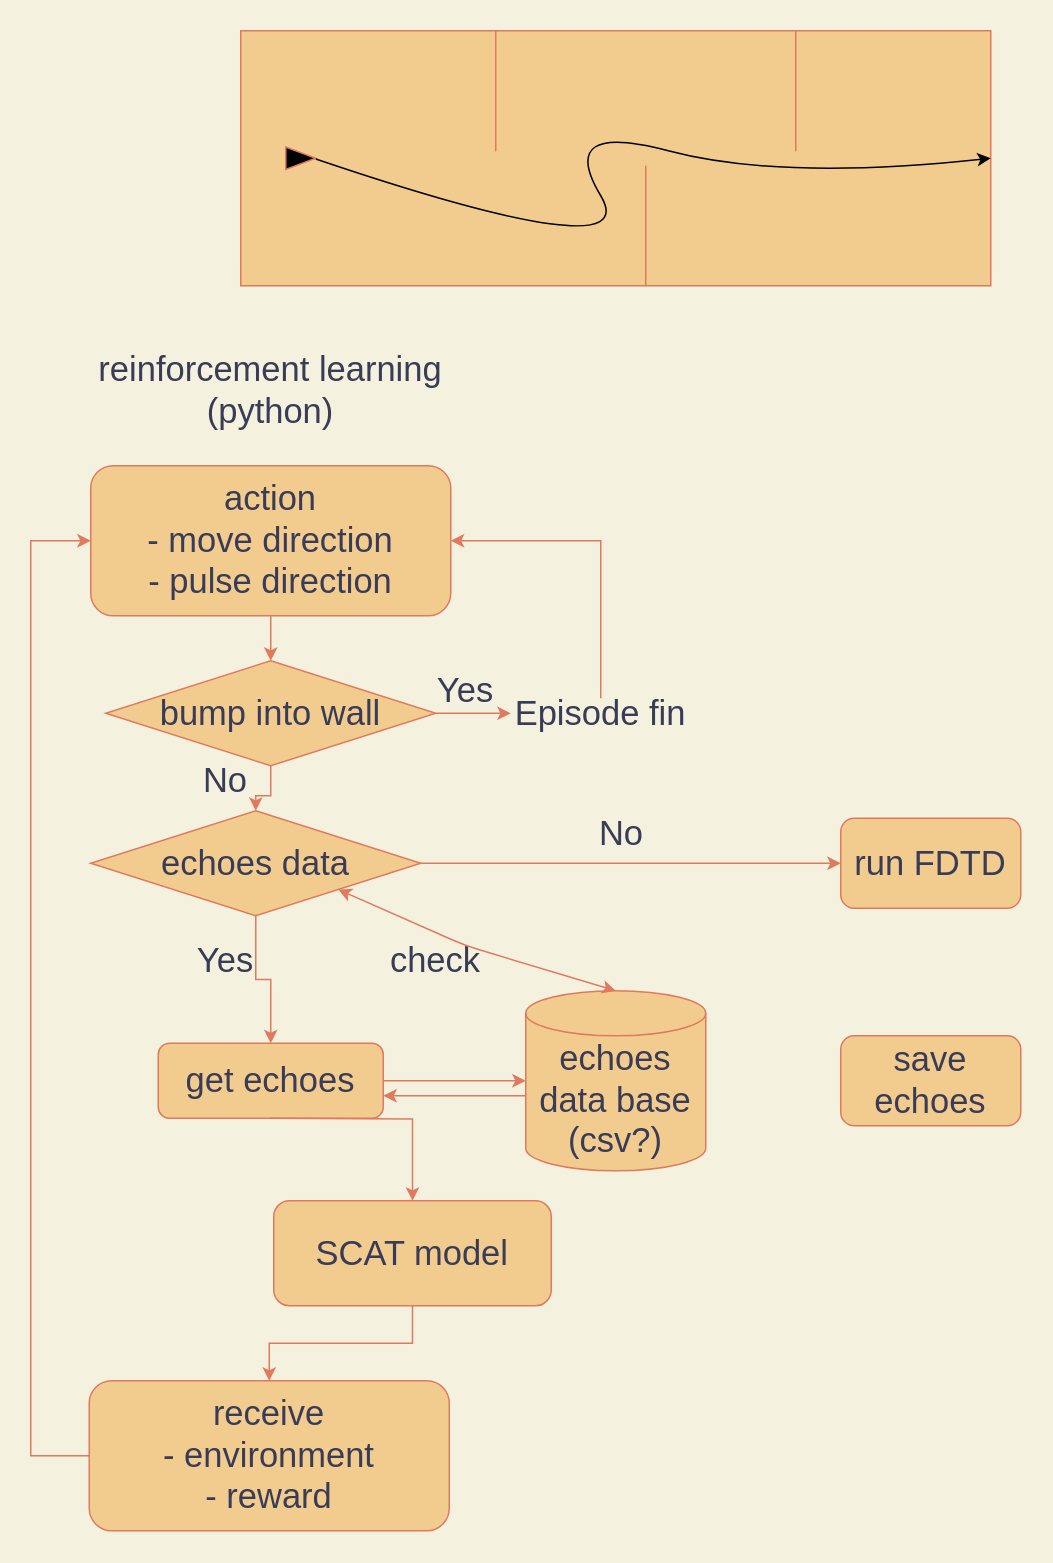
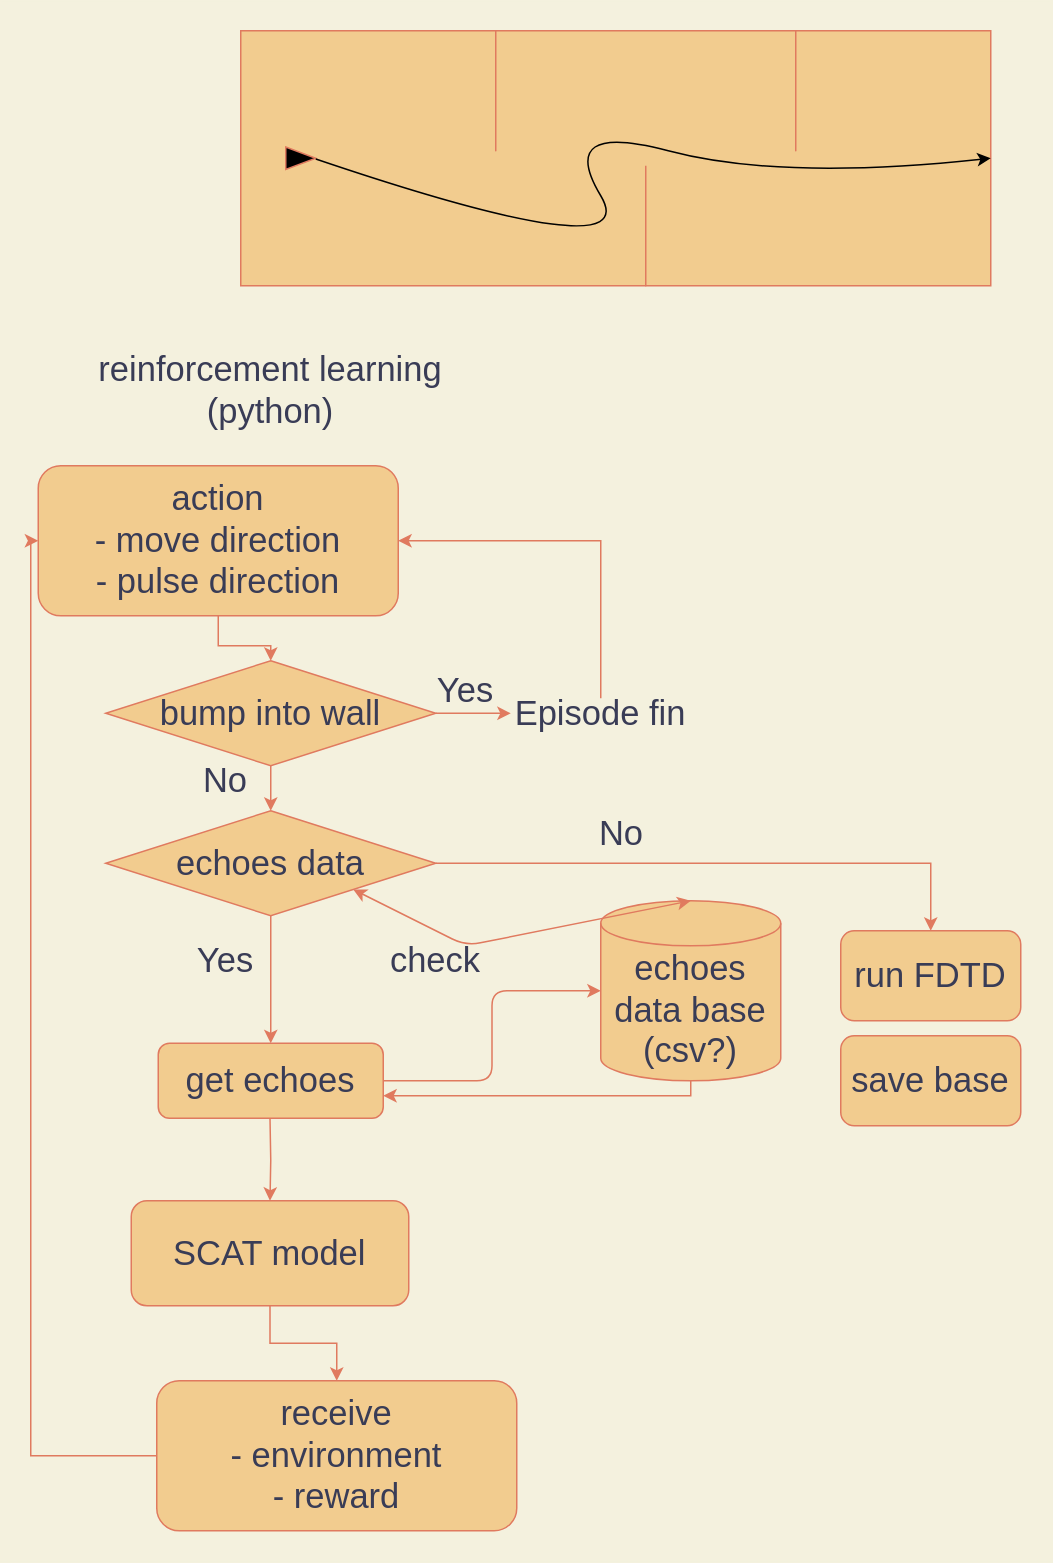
  <mxCell id="0" />
  <mxCell id="1" parent="0" />
  <mxCell id="2" value="" style="rounded=0;whiteSpace=wrap;html=1;fillColor=#F2CC8F;strokeColor=#E07A5F;fontColor=#393C56;" parent="1" vertex="1"><mxGeometry x="160" y="20" width="500" height="170" as="geometry" /></mxCell>
  <mxCell id="3" value="" style="endArrow=none;html=1;labelBackgroundColor=#F4F1DE;strokeColor=#E07A5F;fontColor=#393C56;" parent="1" edge="1"><mxGeometry width="50" height="50" relative="1" as="geometry"><mxPoint x="330" y="70" as="sourcePoint" /><mxPoint x="330" y="20" as="targetPoint" /><Array as="points"><mxPoint x="330" y="105" /></Array></mxGeometry></mxCell>
  <mxCell id="4" value="" style="endArrow=none;html=1;labelBackgroundColor=#F4F1DE;strokeColor=#E07A5F;fontColor=#393C56;" parent="1" edge="1"><mxGeometry width="50" height="50" relative="1" as="geometry"><mxPoint x="430" y="160" as="sourcePoint" /><mxPoint x="430" y="110" as="targetPoint" /><Array as="points"><mxPoint x="430" y="195" /></Array></mxGeometry></mxCell>
  <mxCell id="5" value="" style="endArrow=none;html=1;labelBackgroundColor=#F4F1DE;strokeColor=#E07A5F;fontColor=#393C56;" parent="1" edge="1"><mxGeometry width="50" height="50" relative="1" as="geometry"><mxPoint x="530" y="70" as="sourcePoint" /><mxPoint x="530" y="20" as="targetPoint" /><Array as="points"><mxPoint x="530" y="105" /></Array></mxGeometry></mxCell>
  <mxCell id="6" value="" style="triangle;whiteSpace=wrap;html=1;fillColor=#000000;strokeColor=#E07A5F;fontColor=#393C56;" parent="1" vertex="1"><mxGeometry x="190" y="97.5" width="20" height="15" as="geometry" /></mxCell>
  <mxCell id="7" value="" style="curved=1;endArrow=classic;html=1;entryX=1;entryY=0.5;entryDx=0;entryDy=0;labelBackgroundColor=#F4F1DE;strokeColor=#000000;fontColor=#393C56;fillColor=#000000;" parent="1" target="2" edge="1"><mxGeometry width="50" height="50" relative="1" as="geometry"><mxPoint x="210" y="105.5" as="sourcePoint" /><mxPoint x="430" y="130" as="targetPoint" /><Array as="points"><mxPoint x="430" y="180" /><mxPoint x="370" y="80" /><mxPoint x="520" y="120" /></Array></mxGeometry></mxCell>
  <mxCell id="8" value="reinforcement learning&lt;br&gt;(python)" style="text;html=1;strokeColor=none;fillColor=none;align=center;verticalAlign=middle;whiteSpace=wrap;rounded=0;fontSize=23;fontColor=#393C56;" parent="1" vertex="1"><mxGeometry x="50" y="250" width="260" height="20" as="geometry" /></mxCell>
  <mxCell id="9" value="" style="edgeStyle=orthogonalEdgeStyle;rounded=0;orthogonalLoop=1;jettySize=auto;html=1;fontSize=23;labelBackgroundColor=#F4F1DE;strokeColor=#E07A5F;fontColor=#393C56;" parent="1" source="10" target="12" edge="1"><mxGeometry relative="1" as="geometry" /></mxCell>
- <mxCell id="10" value="action&lt;br&gt;- move direction&lt;br&gt;- pulse direction" style="rounded=1;whiteSpace=wrap;html=1;fontSize=23;fillColor=#F2CC8F;strokeColor=#E07A5F;fontColor=#393C56;" parent="1" vertex="1"><mxGeometry x="60" y="310" width="240" height="100" as="geometry" /></mxCell>
+ <mxCell id="10" value="action&lt;br&gt;- move direction&lt;br&gt;- pulse direction" style="rounded=1;whiteSpace=wrap;html=1;fontSize=23;fillColor=#F2CC8F;strokeColor=#E07A5F;fontColor=#393C56;" parent="1" vertex="1"><mxGeometry x="25" y="310" width="240" height="100" as="geometry" /></mxCell>
  <mxCell id="11" value="" style="edgeStyle=orthogonalEdgeStyle;rounded=0;orthogonalLoop=1;jettySize=auto;html=1;fontSize=23;labelBackgroundColor=#F4F1DE;strokeColor=#E07A5F;fontColor=#393C56;" parent="1" source="12" target="19" edge="1"><mxGeometry relative="1" as="geometry" /></mxCell>
  <mxCell id="12" value="bump into wall" style="rhombus;whiteSpace=wrap;html=1;fontSize=23;fillColor=#F2CC8F;strokeColor=#E07A5F;fontColor=#393C56;" parent="1" vertex="1"><mxGeometry x="70" y="440" width="220" height="70" as="geometry" /></mxCell>
  <mxCell id="13" value="" style="endArrow=classic;html=1;fontSize=23;exitX=1;exitY=0.5;exitDx=0;exitDy=0;labelBackgroundColor=#F4F1DE;strokeColor=#E07A5F;fontColor=#393C56;" parent="1" source="12" edge="1"><mxGeometry width="50" height="50" relative="1" as="geometry"><mxPoint x="370" y="510" as="sourcePoint" /><mxPoint x="340" y="475" as="targetPoint" /></mxGeometry></mxCell>
  <mxCell id="14" value="Yes" style="text;html=1;strokeColor=none;fillColor=none;align=center;verticalAlign=middle;whiteSpace=wrap;rounded=0;fontSize=23;fontColor=#393C56;" parent="1" vertex="1"><mxGeometry x="290" y="450" width="40" height="20" as="geometry" /></mxCell>
  <mxCell id="15" value="" style="edgeStyle=orthogonalEdgeStyle;rounded=0;orthogonalLoop=1;jettySize=auto;html=1;fontSize=23;entryX=1;entryY=0.5;entryDx=0;entryDy=0;labelBackgroundColor=#F4F1DE;strokeColor=#E07A5F;fontColor=#393C56;" parent="1" source="16" target="10" edge="1"><mxGeometry relative="1" as="geometry"><mxPoint x="400" y="385" as="targetPoint" /><Array as="points"><mxPoint x="400" y="360" /></Array></mxGeometry></mxCell>
  <mxCell id="16" value="Episode fin" style="text;html=1;strokeColor=none;fillColor=none;align=center;verticalAlign=middle;whiteSpace=wrap;rounded=0;fontSize=23;fontColor=#393C56;" parent="1" vertex="1"><mxGeometry x="340" y="465" width="120" height="20" as="geometry" /></mxCell>
  <mxCell id="17" value="" style="edgeStyle=orthogonalEdgeStyle;rounded=0;orthogonalLoop=1;jettySize=auto;html=1;fontSize=23;labelBackgroundColor=#F4F1DE;strokeColor=#E07A5F;fontColor=#393C56;" parent="1" source="19" target="21" edge="1"><mxGeometry relative="1" as="geometry"><mxPoint x="370" y="575" as="targetPoint" /></mxGeometry></mxCell>
  <mxCell id="18" value="" style="edgeStyle=orthogonalEdgeStyle;rounded=0;orthogonalLoop=1;jettySize=auto;html=1;fontSize=23;labelBackgroundColor=#F4F1DE;strokeColor=#E07A5F;fontColor=#393C56;" parent="1" source="19" target="27" edge="1"><mxGeometry relative="1" as="geometry" /></mxCell>
- <mxCell id="19" value="echoes data" style="rhombus;whiteSpace=wrap;html=1;fontSize=23;fillColor=#F2CC8F;strokeColor=#E07A5F;fontColor=#393C56;" parent="1" vertex="1"><mxGeometry x="60" y="540" width="220" height="70" as="geometry" /></mxCell>
+ <mxCell id="19" value="echoes data" style="rhombus;whiteSpace=wrap;html=1;fontSize=23;fillColor=#F2CC8F;strokeColor=#E07A5F;fontColor=#393C56;" parent="1" vertex="1"><mxGeometry x="70" y="540" width="220" height="70" as="geometry" /></mxCell>
  <mxCell id="20" value="No" style="text;html=1;strokeColor=none;fillColor=none;align=center;verticalAlign=middle;whiteSpace=wrap;rounded=0;fontSize=23;fontColor=#393C56;" parent="1" vertex="1"><mxGeometry x="130" y="510" width="40" height="20" as="geometry" /></mxCell>
- <mxCell id="21" value="run FDTD" style="rounded=1;whiteSpace=wrap;html=1;fontSize=23;fillColor=#F2CC8F;strokeColor=#E07A5F;fontColor=#393C56;" parent="1" vertex="1"><mxGeometry x="560" y="545" width="120" height="60" as="geometry" /></mxCell>
+ <mxCell id="21" value="run FDTD" style="rounded=1;whiteSpace=wrap;html=1;fontSize=23;fillColor=#F2CC8F;strokeColor=#E07A5F;fontColor=#393C56;" parent="1" vertex="1"><mxGeometry x="560" y="620" width="120" height="60" as="geometry" /></mxCell>
  <mxCell id="22" value="No" style="text;html=1;strokeColor=none;fillColor=none;align=center;verticalAlign=middle;whiteSpace=wrap;rounded=0;fontSize=23;fontColor=#393C56;" parent="1" vertex="1"><mxGeometry x="394" y="545" width="40" height="20" as="geometry" /></mxCell>
- <mxCell id="23" value="save echoes" style="rounded=1;whiteSpace=wrap;html=1;fontSize=23;fillColor=#F2CC8F;strokeColor=#E07A5F;fontColor=#393C56;" parent="1" vertex="1"><mxGeometry x="560" y="690" width="120" height="60" as="geometry" /></mxCell>
+ <mxCell id="23" value="save base" style="rounded=1;whiteSpace=wrap;html=1;fontSize=23;fillColor=#F2CC8F;strokeColor=#E07A5F;fontColor=#393C56;" parent="1" vertex="1"><mxGeometry x="560" y="690" width="120" height="60" as="geometry" /></mxCell>
  <mxCell id="24" value="" style="edgeStyle=orthogonalEdgeStyle;rounded=0;orthogonalLoop=1;jettySize=auto;html=1;fontSize=23;labelBackgroundColor=#F4F1DE;strokeColor=#E07A5F;fontColor=#393C56;" parent="1" source="25" target="27" edge="1"><mxGeometry relative="1" as="geometry"><Array as="points"><mxPoint x="310" y="730" /><mxPoint x="310" y="730" /></Array></mxGeometry></mxCell>
- <mxCell id="25" value="echoes data base&lt;br&gt;(csv?)" style="shape=cylinder3;whiteSpace=wrap;html=1;boundedLbl=1;backgroundOutline=1;size=15;fontSize=23;fillColor=#F2CC8F;strokeColor=#E07A5F;fontColor=#393C56;" parent="1" vertex="1"><mxGeometry x="350" y="660" width="120" height="120" as="geometry" /></mxCell>
+ <mxCell id="25" value="echoes data base&lt;br&gt;(csv?)" style="shape=cylinder3;whiteSpace=wrap;html=1;boundedLbl=1;backgroundOutline=1;size=15;fontSize=23;fillColor=#F2CC8F;strokeColor=#E07A5F;fontColor=#393C56;" parent="1" vertex="1"><mxGeometry x="400" y="600" width="120" height="120" as="geometry" /></mxCell>
  <mxCell id="26" value="" style="edgeStyle=orthogonalEdgeStyle;curved=0;rounded=1;sketch=0;orthogonalLoop=1;jettySize=auto;html=1;strokeColor=#E07A5F;fillColor=#F2CC8F;fontColor=#393C56;" parent="1" source="27" target="25" edge="1"><mxGeometry relative="1" as="geometry" /></mxCell>
  <mxCell id="27" value="get echoes" style="rounded=1;whiteSpace=wrap;html=1;fontSize=23;fillColor=#F2CC8F;strokeColor=#E07A5F;fontColor=#393C56;" parent="1" vertex="1"><mxGeometry x="105" y="695" width="150" height="50" as="geometry" /></mxCell>
  <mxCell id="28" value="Yes" style="text;html=1;strokeColor=none;fillColor=none;align=center;verticalAlign=middle;whiteSpace=wrap;rounded=0;fontSize=23;fontColor=#393C56;" parent="1" vertex="1"><mxGeometry x="130" y="630" width="40" height="20" as="geometry" /></mxCell>
  <mxCell id="29" value="" style="edgeStyle=orthogonalEdgeStyle;rounded=0;orthogonalLoop=1;jettySize=auto;html=1;fontSize=23;labelBackgroundColor=#F4F1DE;strokeColor=#E07A5F;fontColor=#393C56;" parent="1" source="30" target="33" edge="1"><mxGeometry relative="1" as="geometry" /></mxCell>
- <mxCell id="30" value="SCAT model" style="rounded=1;whiteSpace=wrap;html=1;fontSize=23;fillColor=#F2CC8F;strokeColor=#E07A5F;fontColor=#393C56;" parent="1" vertex="1"><mxGeometry x="182" y="800" width="185" height="70" as="geometry" /></mxCell>
+ <mxCell id="30" value="SCAT model" style="rounded=1;whiteSpace=wrap;html=1;fontSize=23;fillColor=#F2CC8F;strokeColor=#E07A5F;fontColor=#393C56;" parent="1" vertex="1"><mxGeometry x="87" y="800" width="185" height="70" as="geometry" /></mxCell>
  <mxCell id="31" value="" style="edgeStyle=orthogonalEdgeStyle;rounded=0;orthogonalLoop=1;jettySize=auto;html=1;fontSize=23;entryX=0.5;entryY=0;entryDx=0;entryDy=0;labelBackgroundColor=#F4F1DE;strokeColor=#E07A5F;fontColor=#393C56;" parent="1" target="30" edge="1"><mxGeometry relative="1" as="geometry"><mxPoint x="179.5" y="745" as="sourcePoint" /><mxPoint x="179.5" y="830" as="targetPoint" /></mxGeometry></mxCell>
  <mxCell id="32" value="" style="edgeStyle=orthogonalEdgeStyle;rounded=0;orthogonalLoop=1;jettySize=auto;html=1;fontSize=23;entryX=0;entryY=0.5;entryDx=0;entryDy=0;labelBackgroundColor=#F4F1DE;strokeColor=#E07A5F;fontColor=#393C56;" parent="1" source="33" target="10" edge="1"><mxGeometry relative="1" as="geometry"><mxPoint x="-21" y="970" as="targetPoint" /><Array as="points"><mxPoint x="20" y="970" /><mxPoint x="20" y="360" /></Array></mxGeometry></mxCell>
- <mxCell id="33" value="receive&lt;br&gt;- environment&lt;br&gt;- reward" style="rounded=1;whiteSpace=wrap;html=1;fontSize=23;fillColor=#F2CC8F;strokeColor=#E07A5F;fontColor=#393C56;" parent="1" vertex="1"><mxGeometry x="59" y="920" width="240" height="100" as="geometry" /></mxCell>
+ <mxCell id="33" value="receive&lt;br&gt;- environment&lt;br&gt;- reward" style="rounded=1;whiteSpace=wrap;html=1;fontSize=23;fillColor=#F2CC8F;strokeColor=#E07A5F;fontColor=#393C56;" parent="1" vertex="1"><mxGeometry x="104" y="920" width="240" height="100" as="geometry" /></mxCell>
  <mxCell id="34" value="check" style="text;html=1;strokeColor=none;fillColor=none;align=center;verticalAlign=middle;whiteSpace=wrap;rounded=0;fontSize=23;fontColor=#393C56;" parent="1" vertex="1"><mxGeometry x="270" y="630" width="40" height="20" as="geometry" /></mxCell>
  <mxCell id="35" value="" style="endArrow=classic;startArrow=classic;html=1;strokeColor=#E07A5F;fillColor=#F2CC8F;fontColor=#393C56;entryX=1;entryY=1;entryDx=0;entryDy=0;exitX=0.5;exitY=0;exitDx=0;exitDy=0;exitPerimeter=0;" parent="1" source="25" target="19" edge="1"><mxGeometry width="50" height="50" relative="1" as="geometry"><mxPoint x="490" y="610" as="sourcePoint" /><mxPoint x="540" y="560" as="targetPoint" /><Array as="points"><mxPoint x="310" y="630" /></Array></mxGeometry></mxCell>
